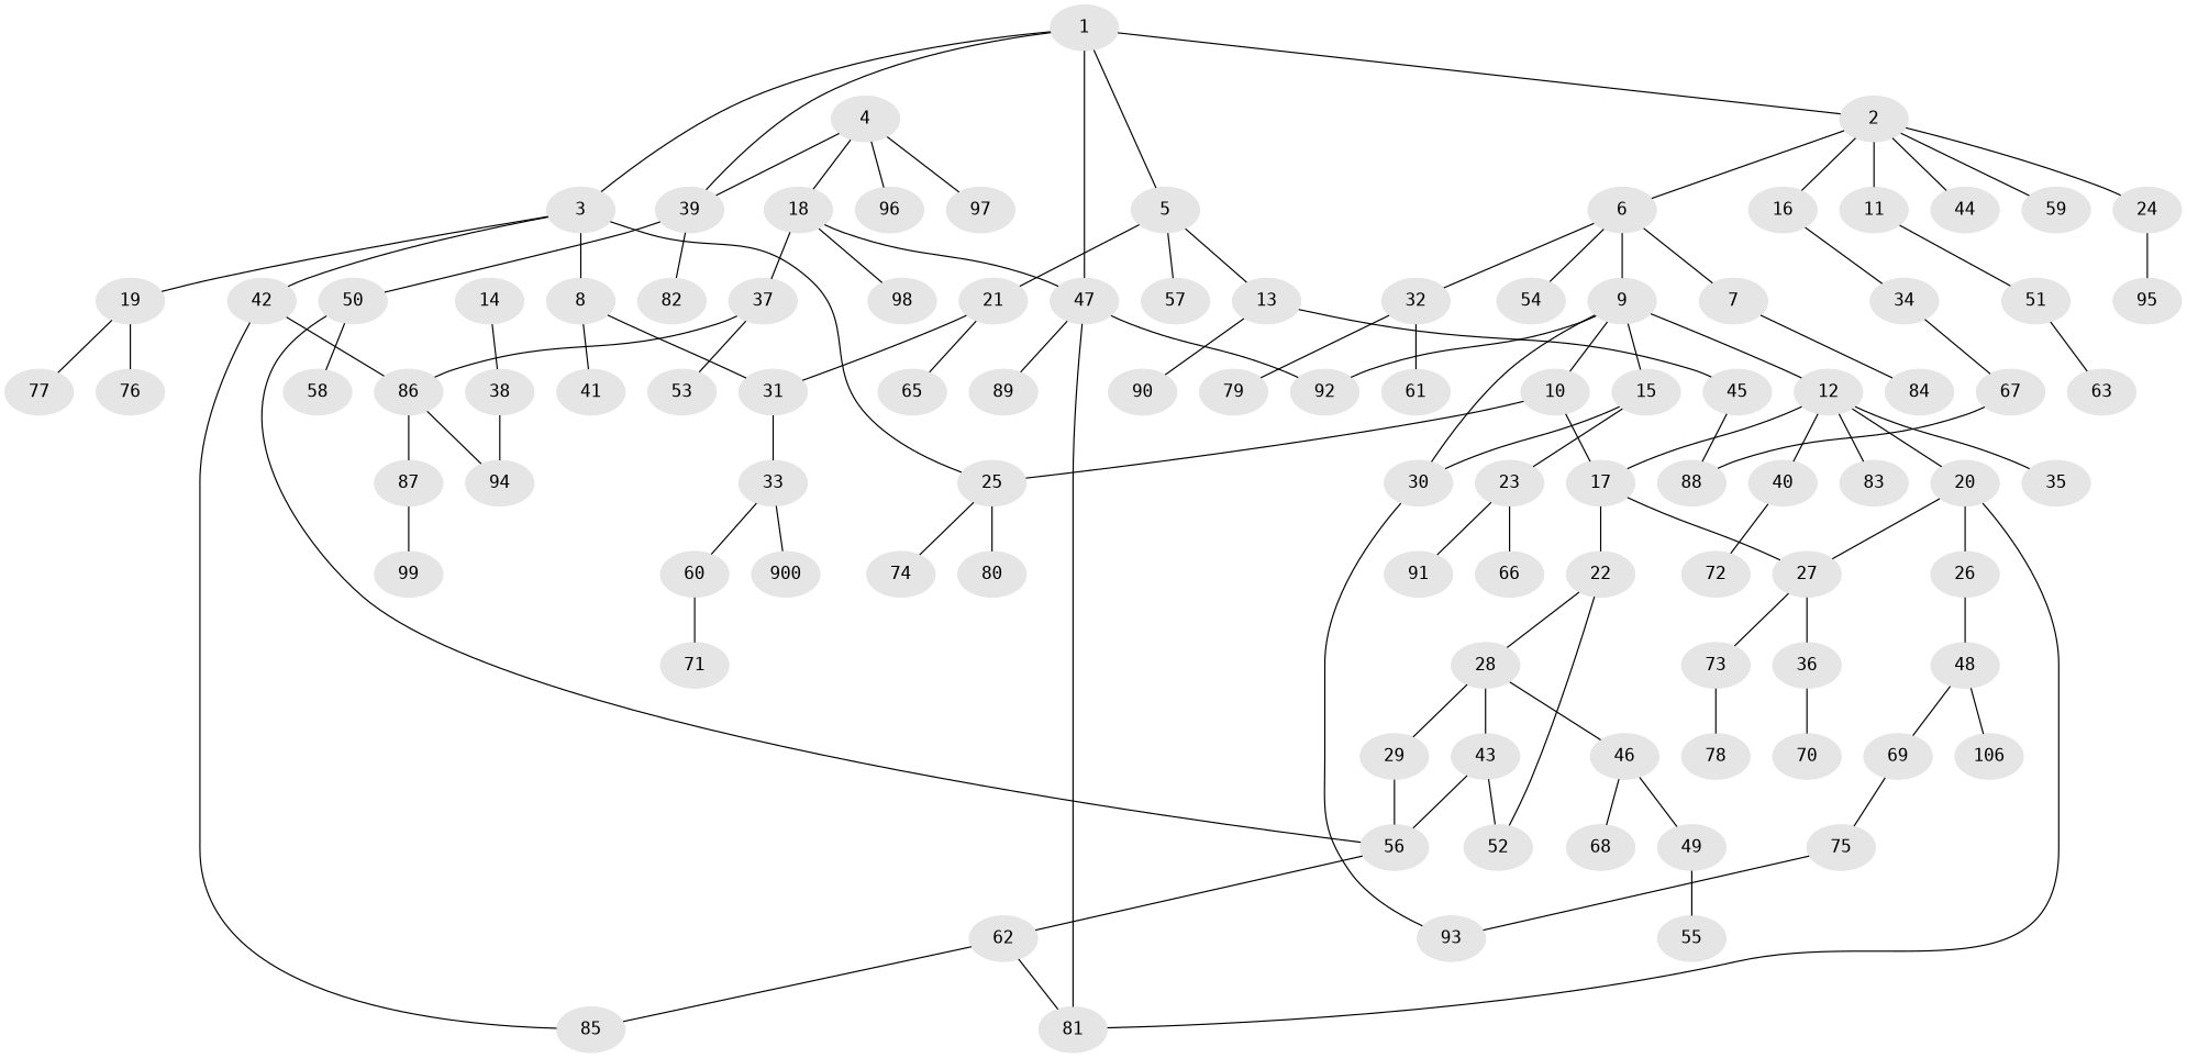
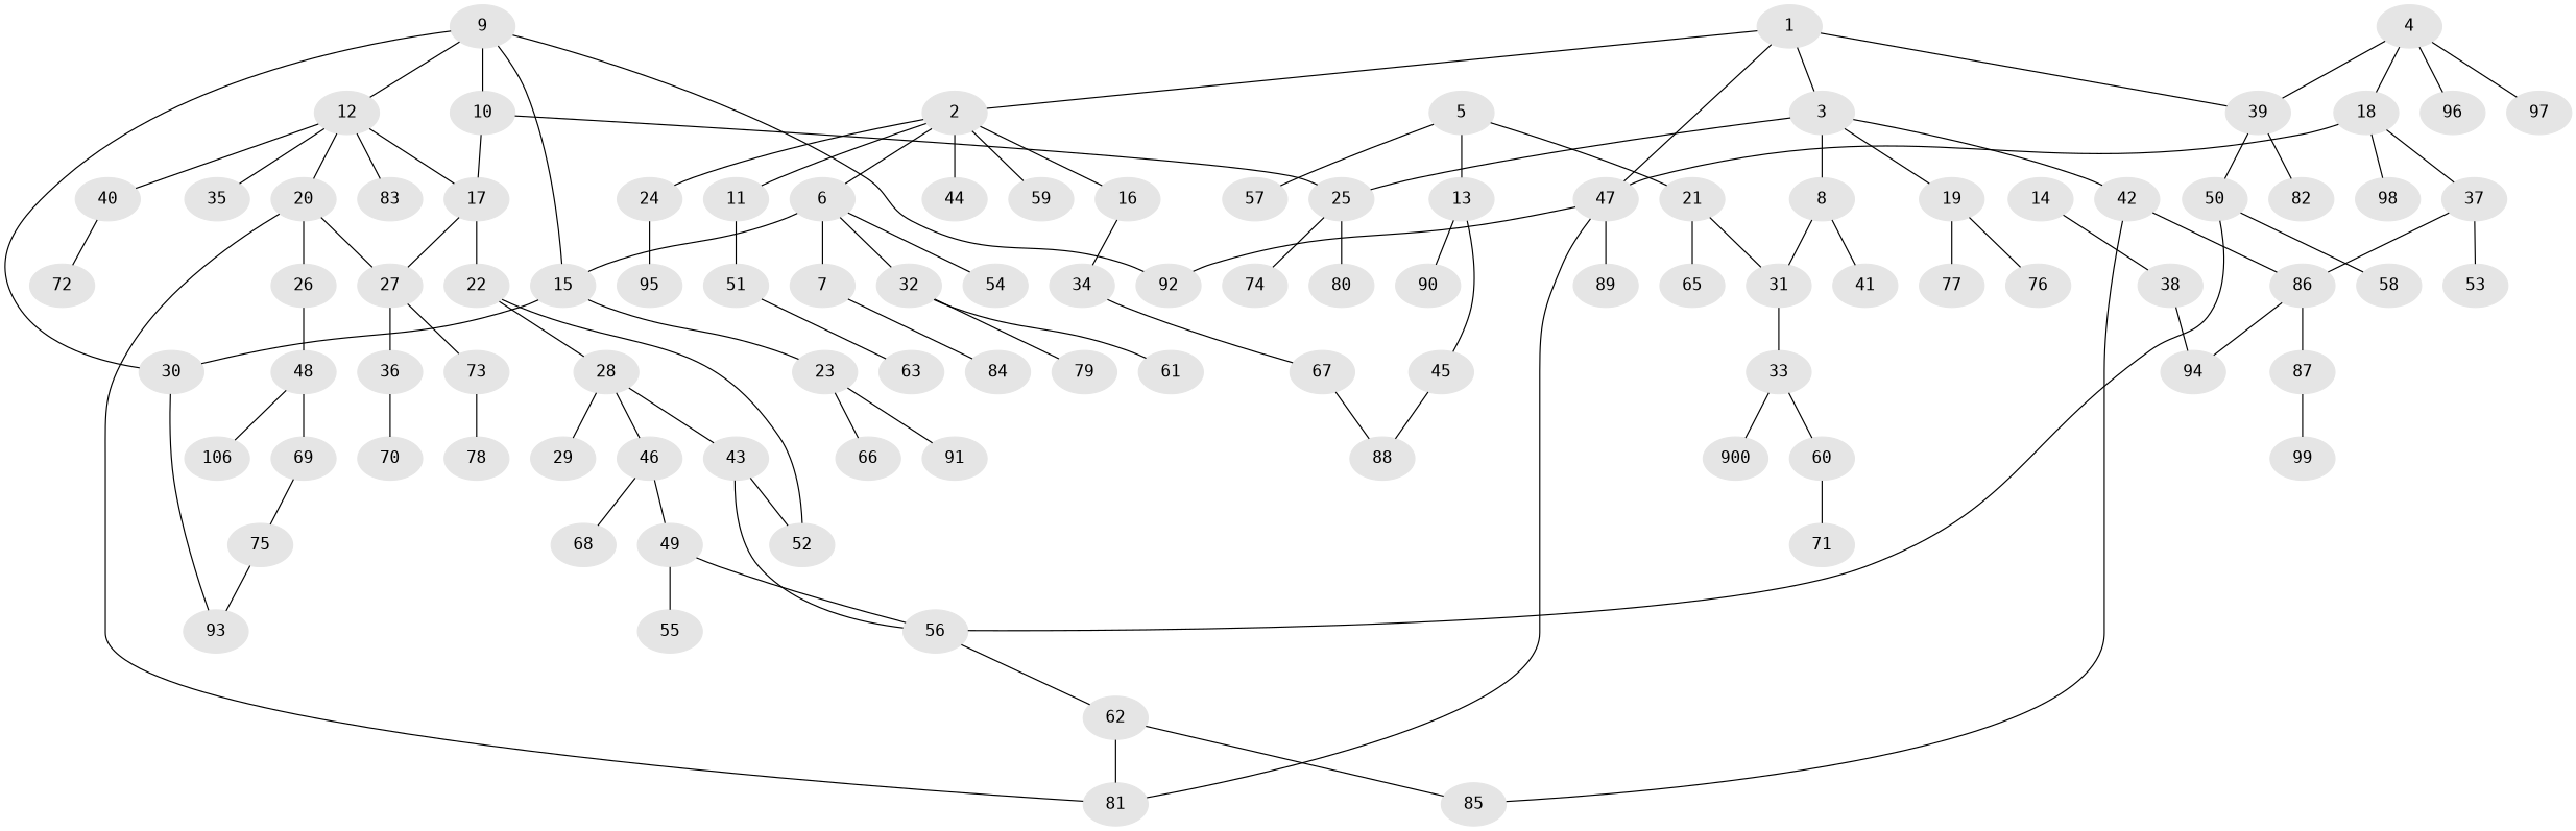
  graph {
    fontname="DejaVu Sans Mono"
    node [color=gray90 fontname="DejaVu Sans Mono" style=filled]
    edge [fontname="DejaVu Sans Mono"]
    1
    2
    3
    5
    47
    39
    6
    11
    16
    24
    44
    59
    8
    19
    25
    42
    4
    18
    96
    97
    13
    21
    57
    92
    81
    89
    7
    9
    32
    54
    51
    34
    95
    31
    41
    76
    77
    74
    80
    86
    85
    37
    98
    50
    82
    45
    90
    14
    38
    65
    84
    10
    12
    15
    30
    61
    79
    33
    17
    20
    35
    40
    83
    23
    93
    22
    27
    63
    26
    72
    88
    94
    66
    91
    67
    28
    52
    36
    73
    53
    48
    29
    43
    46
    69
    n86 [label=106]
    70
    78
    56
    49
    68
    60
    n93 [label=900]
    71
    87
    58
    62
    55
    75
    99
    1 -- 2
    1 -- 3
-   1 -- 5
    1 -- 47
    1 -- 39
    2 -- 6
    2 -- 11
    2 -- 16
    2 -- 24
    2 -- 44
    2 -- 59
    3 -- 8
    3 -- 19
    3 -- 25
    3 -- 42
    5 -- 13
    5 -- 21
    5 -- 57
    47 -- 92
    47 -- 81
    47 -- 89
    39 -- 50
    39 -- 82
    6 -- 7
-   6 -- 9
+   6 -- 15
    6 -- 32
    6 -- 54
    11 -- 51
    16 -- 34
    24 -- 95
    8 -- 31
    8 -- 41
    19 -- 76
    19 -- 77
    25 -- 74
    25 -- 80
    42 -- 86
    42 -- 85
    4 -- 39
    4 -- 18
    4 -- 96
    4 -- 97
    18 -- 47
    18 -- 37
    18 -- 98
    13 -- 45
    13 -- 90
    21 -- 31
    21 -- 65
    7 -- 84
    9 -- 92
    9 -- 10
    9 -- 12
    9 -- 15
    9 -- 30
    32 -- 61
    32 -- 79
    51 -- 63
    34 -- 67
    31 -- 33
    86 -- 94
    86 -- 87
    37 -- 86
    37 -- 53
    50 -- 56
    50 -- 58
    45 -- 88
    14 -- 38
    38 -- 94
    10 -- 25
    10 -- 17
    12 -- 17
    12 -- 20
    12 -- 35
    12 -- 40
    12 -- 83
    15 -- 30
    15 -- 23
    30 -- 93
    33 -- 60
    33 -- n93
    17 -- 22
    17 -- 27
    20 -- 81
    20 -- 27
    20 -- 26
    40 -- 72
    23 -- 66
    23 -- 91
    22 -- 28
    22 -- 52
    27 -- 36
    27 -- 73
    26 -- 48
    67 -- 88
    28 -- 29
    28 -- 43
    28 -- 46
    36 -- 70
    73 -- 78
    48 -- 69
    48 -- n86
    43 -- 52
    43 -- 56
    46 -- 49
    46 -- 68
    69 -- 75
    56 -- 62
-   29 -- 56
+   49 -- 56
    49 -- 55
    60 -- 71
    87 -- 99
    62 -- 81
    62 -- 85
    75 -- 93
  }
